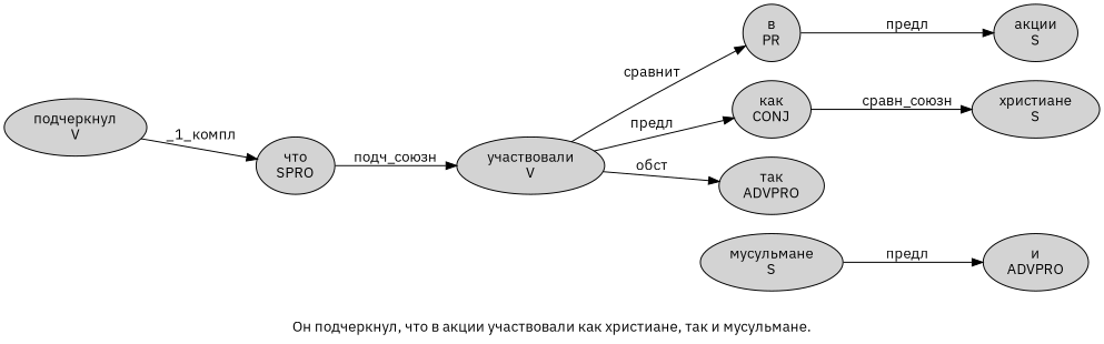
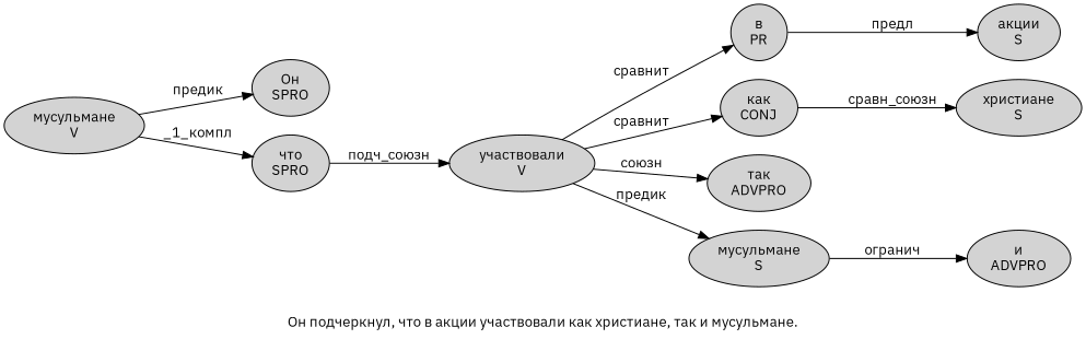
  digraph {
    fontname="IBM Plex Sans"
    label="Он подчеркнул, что в акции участвовали как христиане, так и мусульмане."
    rankdir=LR
    node [fillcolor=lightgray fontname="IBM Plex Sans" penwidth=1 shape=ellipse style=filled]
    edge [fontname="IBM Plex Sans"]
-   n2 [label="подчеркнул\nV"]
+   n1 [label="Он\nSPRO"]
+   n2 [label="мусульмане\nV"]
    n3 [label="что\nSPRO"]
    n4 [label="участвовали\nV"]
    n5 [label="в\nPR"]
    n6 [label="как\nCONJ"]
    n7 [label="так\nADVPRO"]
    n8 [label="мусульмане\nS"]
    n9 [label="акции\nS"]
    n10 [label="христиане\nS"]
    n11 [label="и\nADVPRO"]
+   n2 -> n1 [label="предик"]
    n2 -> n3 [label="_1_компл"]
    n3 -> n4 [label="подч_союзн"]
    n4 -> n5 [label="сравнит"]
-   n4 -> n6 [label="предл"]
-   n4 -> n7 [label="обст"]
+   n4 -> n6 [label="сравнит"]
+   n4 -> n7 [label="союзн"]
+   n4 -> n8 [label="предик"]
    n5 -> n9 [label="предл"]
    n6 -> n10 [label="сравн_союзн"]
-   n8 -> n11 [label="предл"]
+   n8 -> n11 [label="огранич"]
  }
